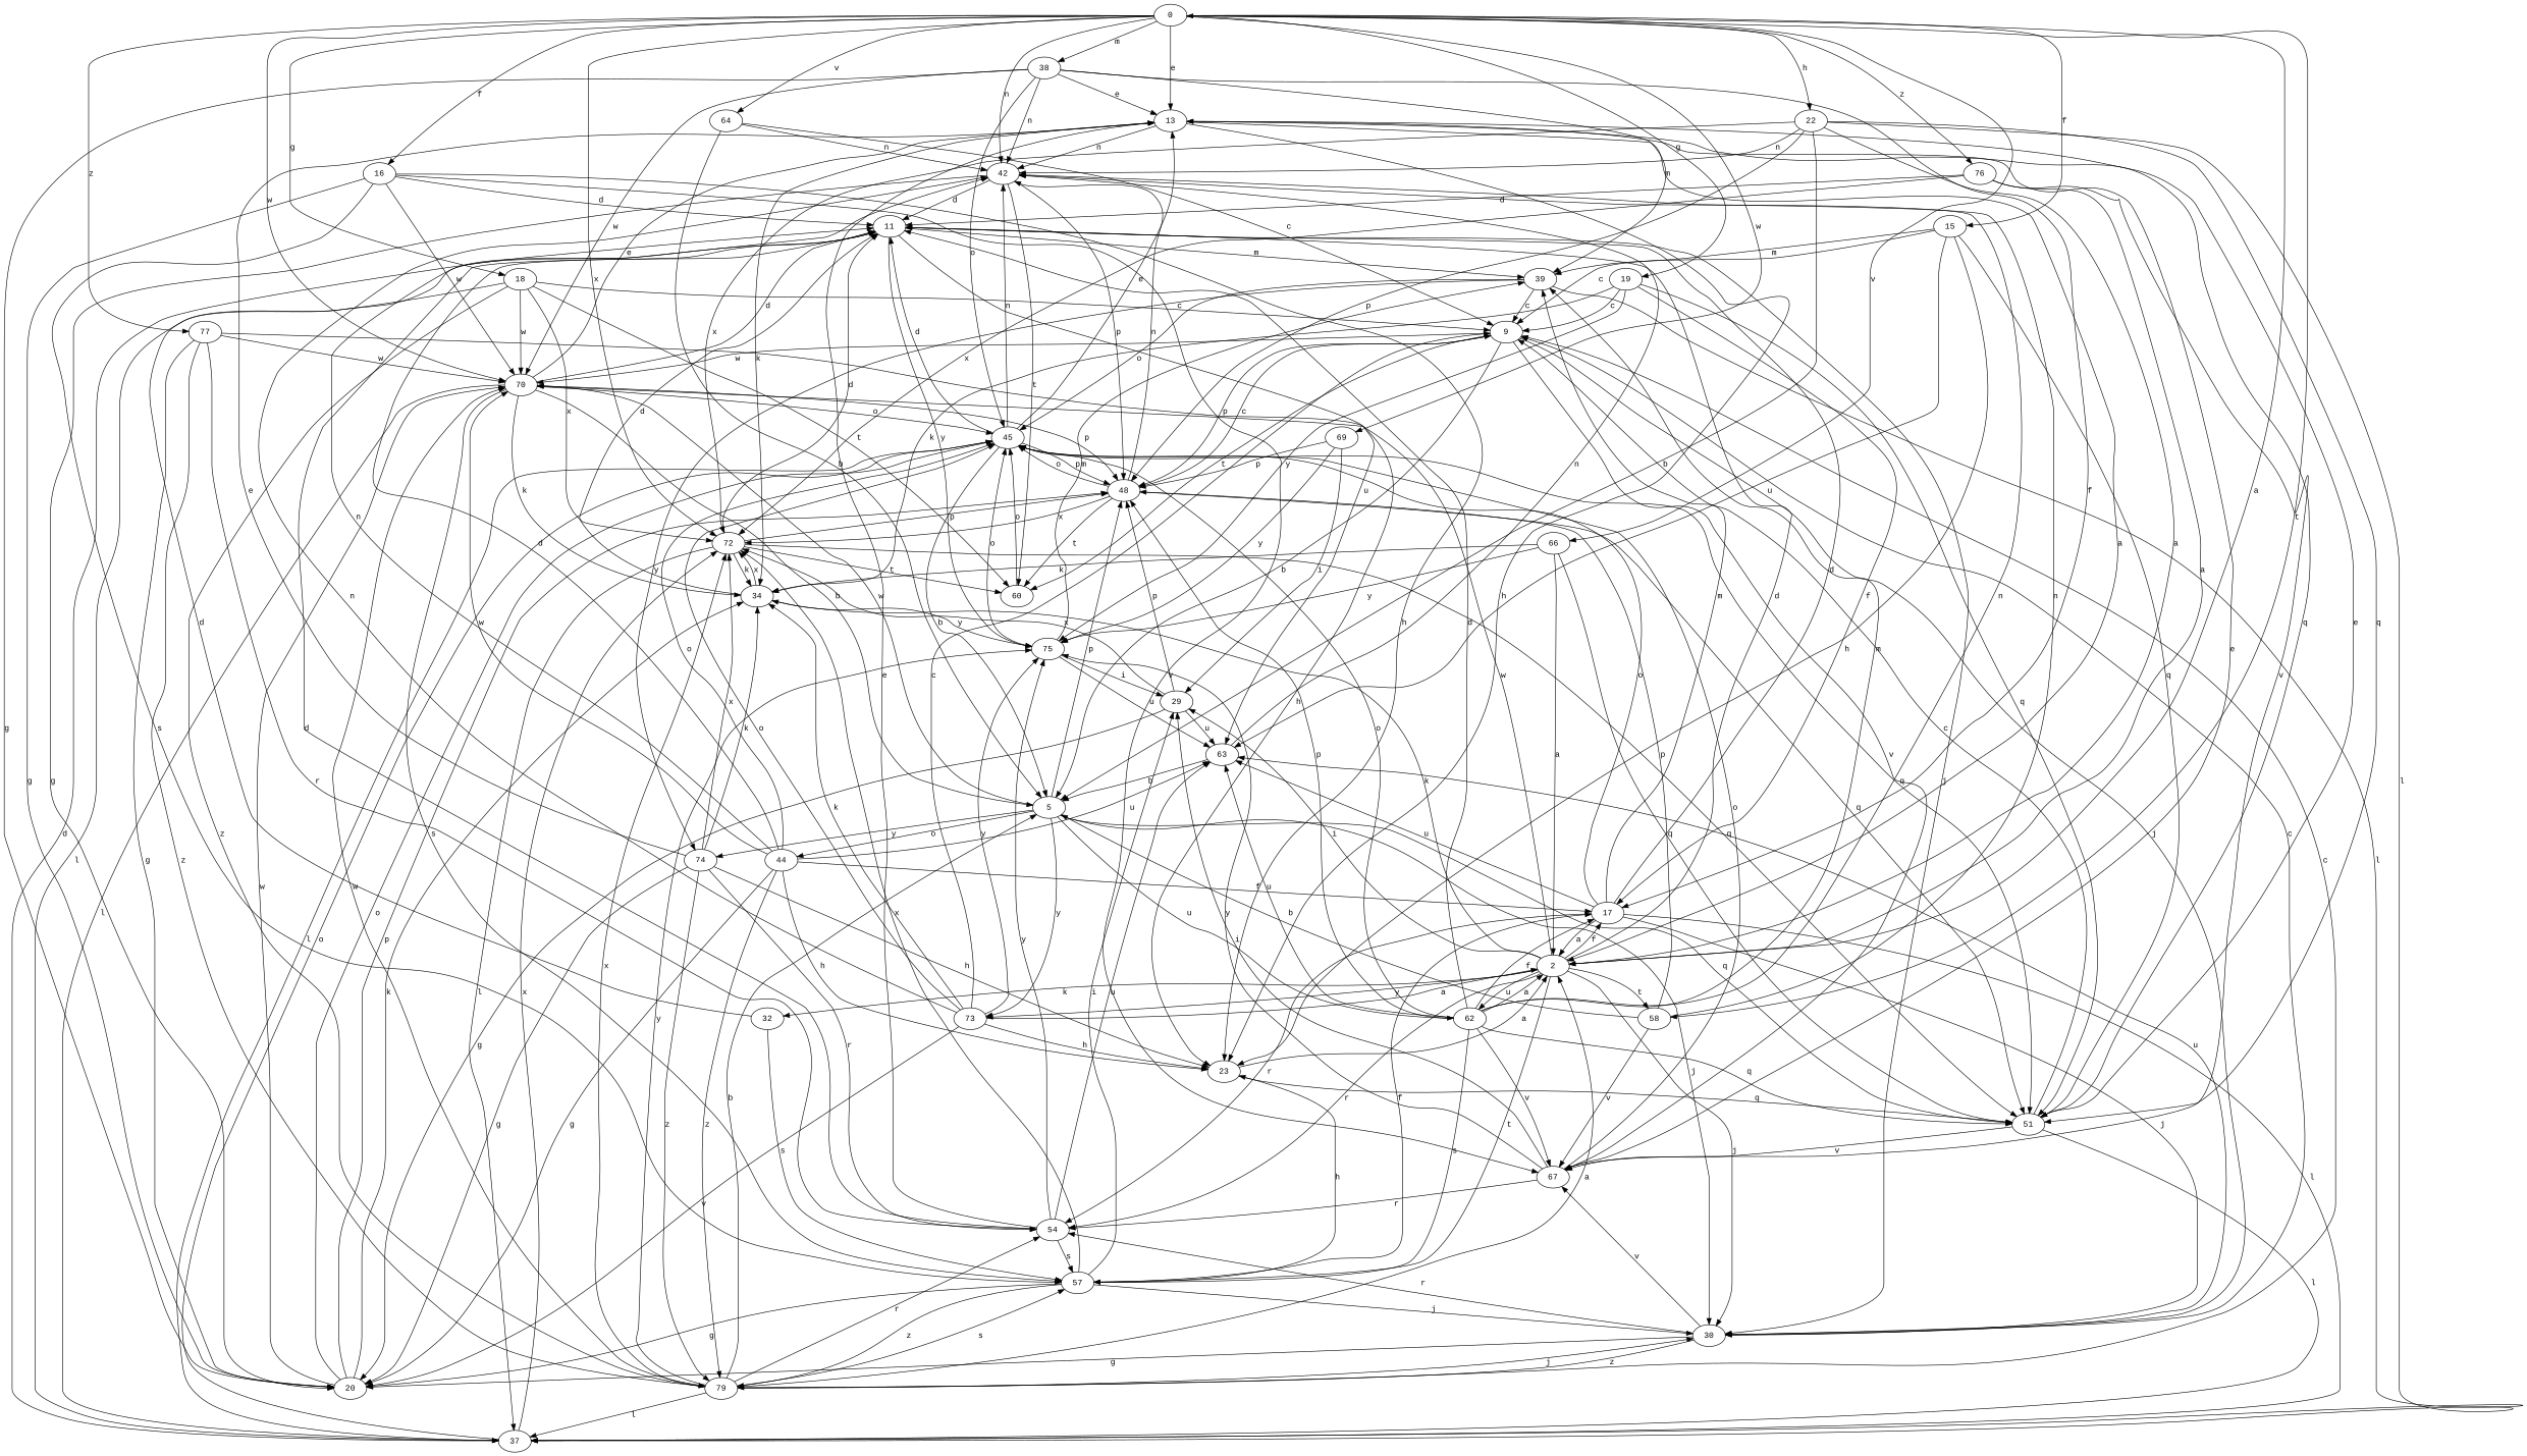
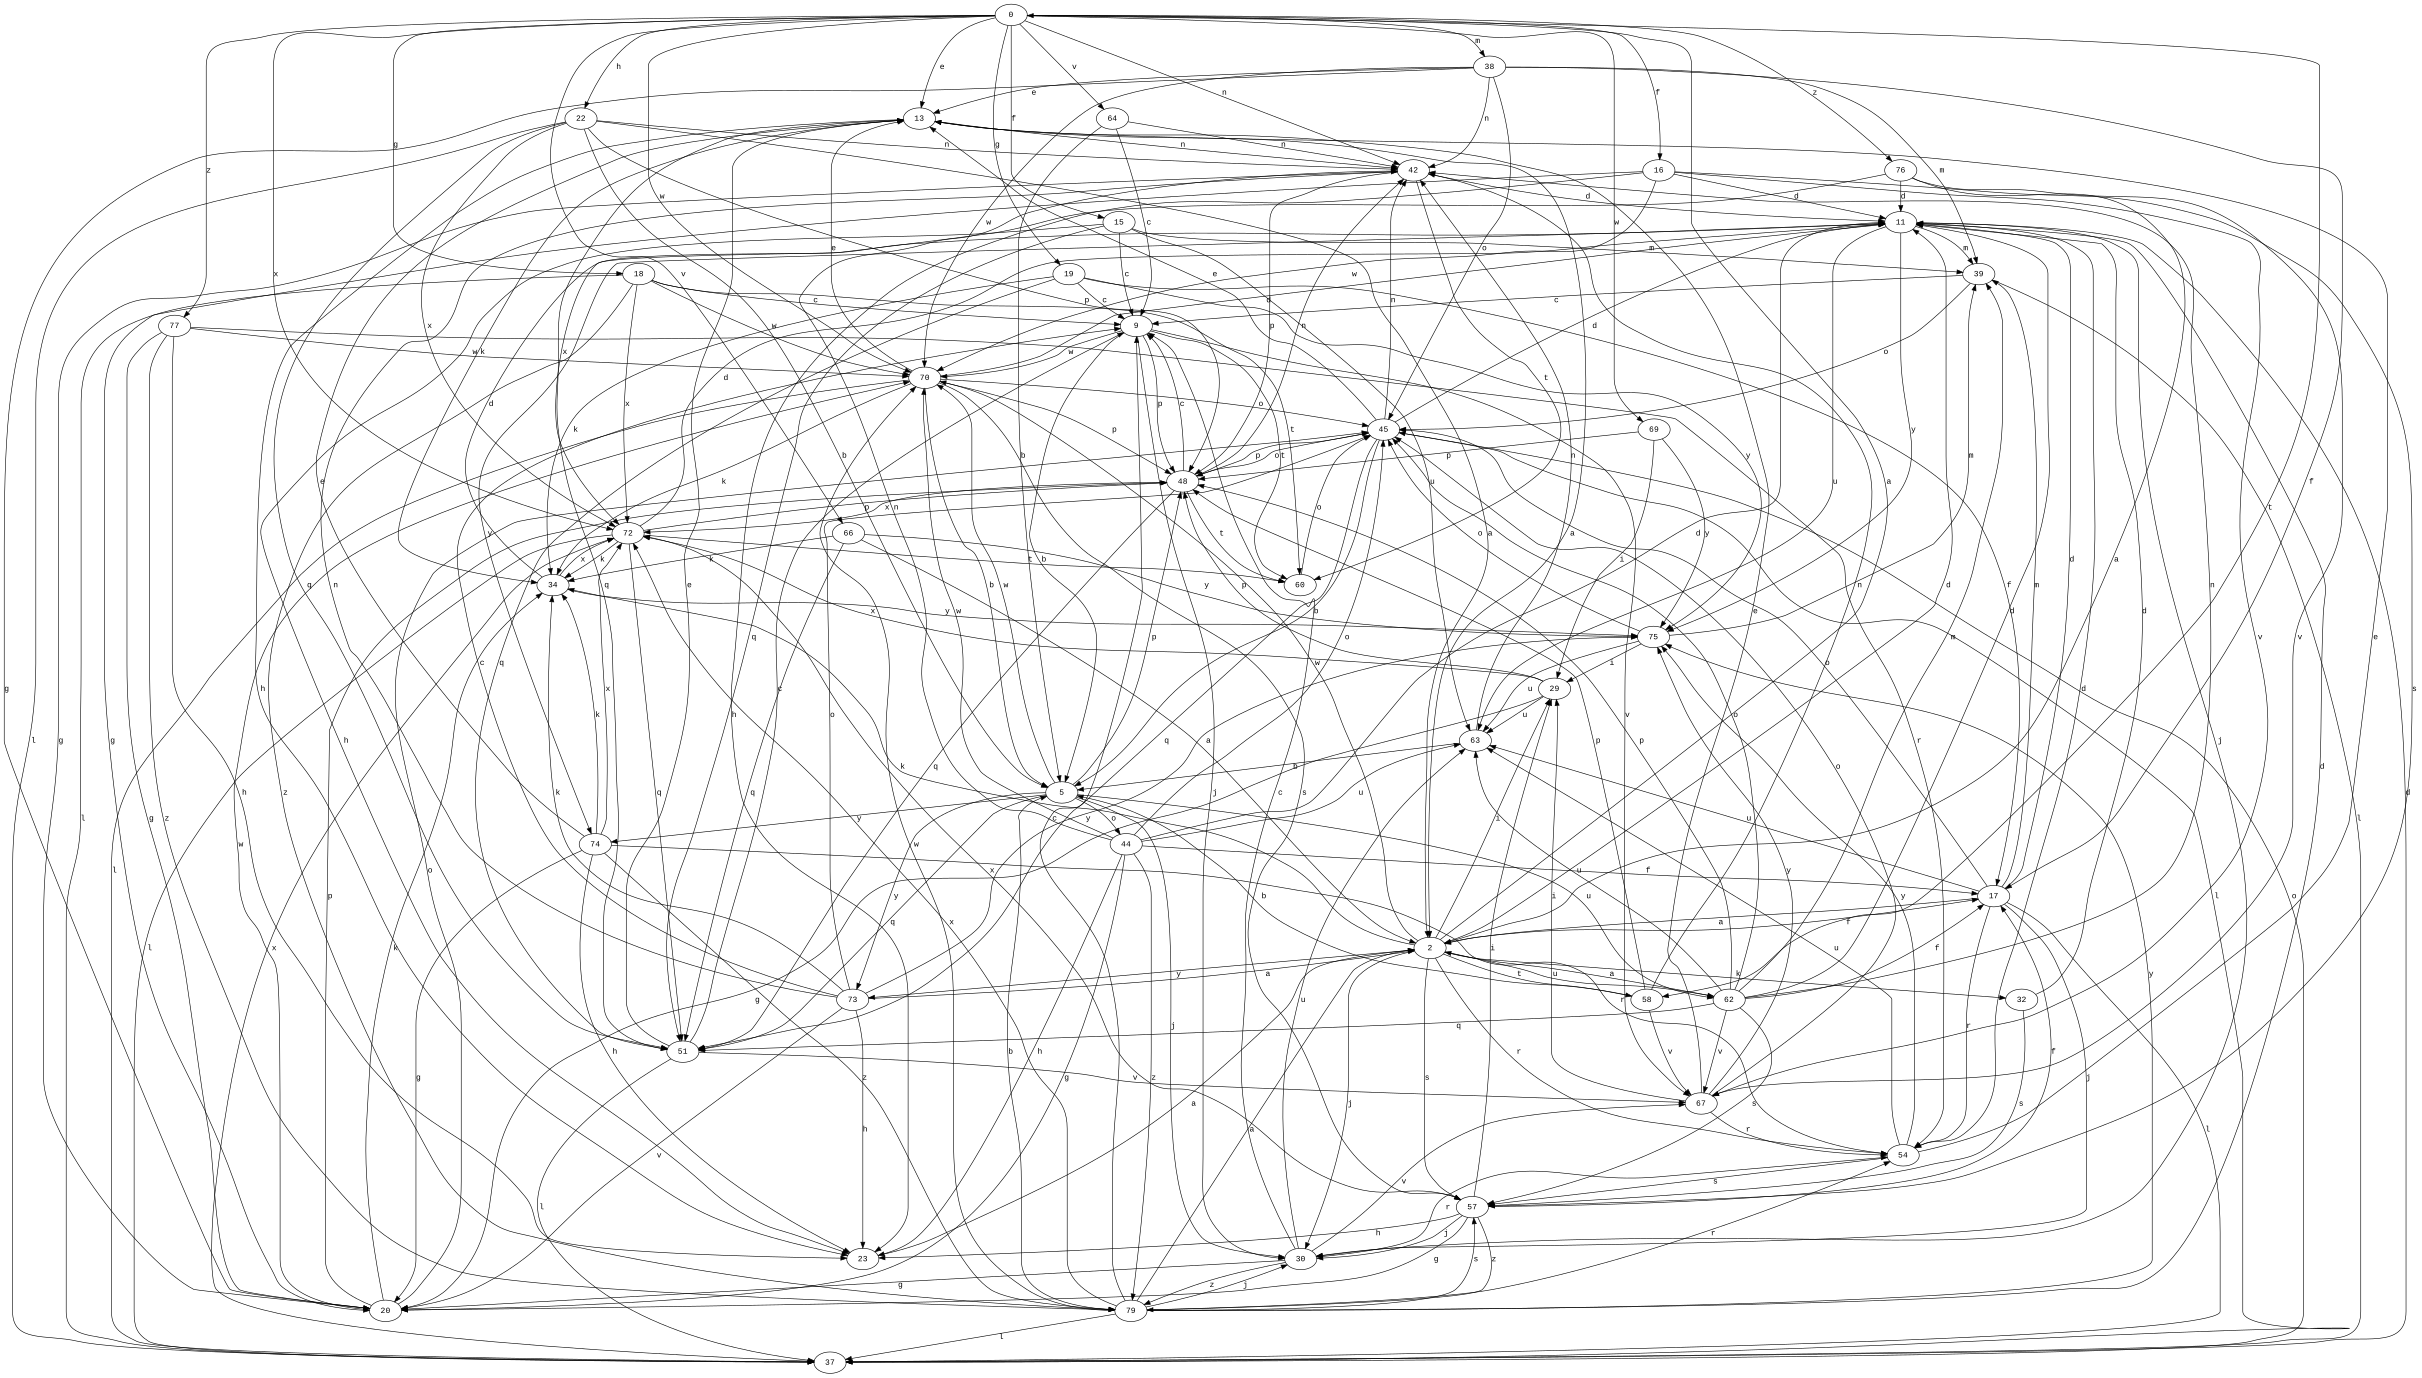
  strict digraph {
    fontname="Liberation Mono"
    node [fontname="Liberation Mono"]
    edge [fontname="Liberation Mono"]
    0
    13
    15
    16
    18
    19
    22
    38
    42
    58
    64
    66
    69
    70
    72
    76
    77
    2
    34
    51
    23
    9
    39
    63
    11
    57
    67
    20
    60
    37
    79
    17
    75
    5
    48
    45
    n37 [label=29]
    54
    30
    32
    62
    73
    74
    44
    0 -> 13 [label=e]
    0 -> 15 [label=f]
    0 -> 16 [label=f]
    0 -> 18 [label=g]
    0 -> 19 [label=g]
    0 -> 22 [label=h]
    0 -> 38 [label=m]
    0 -> 42 [label=n]
    0 -> 58 [label=t]
    0 -> 64 [label=v]
    0 -> 66 [label=v]
    0 -> 69 [label=w]
    0 -> 70 [label=w]
    0 -> 72 [label=x]
    0 -> 76 [label=z]
    0 -> 77 [label=z]
    13 -> 42 [label=n]
    13 -> 2 [label=a]
    13 -> 34 [label=k]
    13 -> 51 [label=q]
    13 -> 23 [label=h]
    15 -> 51 [label=q]
    15 -> 23 [label=h]
    15 -> 9 [label=c]
    15 -> 39 [label=m]
    15 -> 63 [label=u]
    16 -> 70 [label=w]
    16 -> 23 [label=h]
    16 -> 11 [label=d]
    16 -> 57 [label=s]
    16 -> 67 [label=v]
    16 -> 20 [label=g]
    18 -> 70 [label=w]
    18 -> 72 [label=x]
    18 -> 9 [label=c]
    18 -> 60 [label=t]
    18 -> 37 [label=l]
    18 -> 79 [label=z]
    19 -> 34 [label=k]
    19 -> 51 [label=q]
    19 -> 9 [label=c]
    19 -> 17 [label=f]
    19 -> 75 [label=y]
    22 -> 42 [label=n]
    22 -> 72 [label=x]
    22 -> 2 [label=a]
    22 -> 51 [label=q]
    22 -> 37 [label=l]
    22 -> 5 [label=b]
    22 -> 48 [label=p]
    38 -> 13 [label=e]
    38 -> 42 [label=n]
    38 -> 70 [label=w]
    38 -> 39 [label=m]
    38 -> 20 [label=g]
    38 -> 17 [label=f]
    38 -> 45 [label=o]
    42 -> 11 [label=d]
    42 -> 20 [label=g]
    42 -> 60 [label=t]
    42 -> 48 [label=p]
    58 -> 42 [label=n]
    58 -> 67 [label=v]
    58 -> 5 [label=b]
    58 -> 48 [label=p]
    64 -> 42 [label=n]
    64 -> 9 [label=c]
    64 -> 5 [label=b]
    66 -> 2 [label=a]
    66 -> 34 [label=k]
    66 -> 51 [label=q]
    66 -> 75 [label=y]
    69 -> 75 [label=y]
    69 -> 48 [label=p]
    69 -> n37 [label=i]
    70 -> 13 [label=e]
    70 -> 34 [label=k]
    70 -> 11 [label=d]
    70 -> 57 [label=s]
    70 -> 37 [label=l]
    70 -> 5 [label=b]
    70 -> 48 [label=p]
    70 -> 45 [label=o]
    72 -> 34 [label=k]
    72 -> 51 [label=q]
    72 -> 11 [label=d]
    72 -> 60 [label=t]
    72 -> 37 [label=l]
    72 -> 48 [label=p]
    76 -> 72 [label=x]
    76 -> 2 [label=a]
    76 -> 11 [label=d]
    76 -> 67 [label=v]
    77 -> 70 [label=w]
    77 -> 23 [label=h]
    77 -> 20 [label=g]
    77 -> 79 [label=z]
    77 -> 54 [label=r]
    2 -> 0 [label=a]
    2 -> 58 [label=t]
    2 -> 70 [label=w]
    2 -> 34 [label=k]
    2 -> 11 [label=d]
-   2 -> 57 [label=t]
+   2 -> 57 [label=s]
    2 -> 17 [label=f]
    2 -> n37 [label=i]
    2 -> 54 [label=r]
    2 -> 30 [label=j]
    2 -> 32 [label=k]
    2 -> 62 [label=u]
    2 -> 73 [label=y]
    34 -> 72 [label=x]
    34 -> 11 [label=d]
    34 -> 75 [label=y]
    51 -> 13 [label=e]
    51 -> 9 [label=c]
    51 -> 67 [label=v]
    51 -> 37 [label=l]
    23 -> 2 [label=a]
-   23 -> 51 [label=q]
    9 -> 70 [label=w]
    9 -> 67 [label=v]
    9 -> 60 [label=t]
    9 -> 5 [label=b]
    9 -> 48 [label=p]
    9 -> 30 [label=j]
    39 -> 9 [label=c]
    39 -> 37 [label=l]
    39 -> 45 [label=o]
    63 -> 42 [label=n]
    63 -> 5 [label=b]
    11 -> 39 [label=m]
    11 -> 63 [label=u]
    11 -> 75 [label=y]
    11 -> 30 [label=j]
-   39 -> 74 [label=y]
+   11 -> 74 [label=y]
    57 -> 72 [label=x]
    57 -> 23 [label=h]
    57 -> 20 [label=g]
    57 -> 79 [label=z]
    57 -> 17 [label=f]
    57 -> n37 [label=i]
    57 -> 30 [label=j]
    67 -> 13 [label=e]
    67 -> 75 [label=y]
    67 -> 45 [label=o]
    67 -> n37 [label=i]
    67 -> 54 [label=r]
    20 -> 70 [label=w]
    20 -> 34 [label=k]
    20 -> 48 [label=p]
    20 -> 45 [label=o]
    60 -> 45 [label=o]
    37 -> 72 [label=x]
    37 -> 11 [label=d]
    37 -> 45 [label=o]
    79 -> 70 [label=w]
    79 -> 72 [label=x]
    79 -> 2 [label=a]
    79 -> 9 [label=c]
+   79 -> 11 [label=d]
    79 -> 57 [label=s]
    79 -> 37 [label=l]
    79 -> 75 [label=y]
    79 -> 5 [label=b]
    79 -> 54 [label=r]
    79 -> 30 [label=j]
    17 -> 2 [label=a]
    17 -> 39 [label=m]
    17 -> 63 [label=u]
    17 -> 11 [label=d]
    17 -> 37 [label=l]
    17 -> 45 [label=o]
    17 -> 54 [label=r]
    17 -> 30 [label=j]
    75 -> 39 [label=m]
    75 -> 63 [label=u]
    75 -> 45 [label=o]
    75 -> n37 [label=i]
    5 -> 70 [label=w]
    5 -> 51 [label=q]
    5 -> 48 [label=p]
    5 -> 30 [label=j]
    5 -> 62 [label=u]
    5 -> 73 [label=y]
    5 -> 74 [label=y]
    5 -> 44 [label=o]
    48 -> 42 [label=n]
    48 -> 72 [label=x]
    48 -> 51 [label=q]
    48 -> 9 [label=c]
    48 -> 60 [label=t]
    48 -> 45 [label=o]
    45 -> 13 [label=e]
    45 -> 42 [label=n]
    45 -> 51 [label=q]
    45 -> 11 [label=d]
    45 -> 37 [label=l]
    45 -> 5 [label=b]
    45 -> 48 [label=p]
    n37 -> 72 [label=x]
    n37 -> 63 [label=u]
    n37 -> 20 [label=g]
    n37 -> 48 [label=p]
    54 -> 13 [label=e]
    54 -> 63 [label=u]
    54 -> 11 [label=d]
    54 -> 57 [label=s]
    54 -> 75 [label=y]
    30 -> 9 [label=c]
    30 -> 63 [label=u]
    30 -> 67 [label=v]
    30 -> 20 [label=g]
    30 -> 79 [label=z]
    30 -> 54 [label=r]
    32 -> 11 [label=d]
    32 -> 57 [label=s]
    62 -> 42 [label=n]
    62 -> 2 [label=a]
    62 -> 51 [label=q]
    62 -> 39 [label=m]
    62 -> 63 [label=u]
    62 -> 11 [label=d]
    62 -> 57 [label=s]
    62 -> 67 [label=v]
    62 -> 17 [label=f]
    62 -> 48 [label=p]
    62 -> 45 [label=o]
    73 -> 42 [label=n]
    73 -> 2 [label=a]
    73 -> 34 [label=k]
    73 -> 23 [label=h]
    73 -> 9 [label=c]
    73 -> 20 [label=v]
    73 -> 75 [label=y]
    73 -> 45 [label=o]
    74 -> 13 [label=e]
    74 -> 72 [label=x]
    74 -> 34 [label=k]
    74 -> 23 [label=h]
    74 -> 20 [label=g]
    74 -> 79 [label=z]
    74 -> 54 [label=r]
    44 -> 42 [label=n]
    44 -> 70 [label=w]
    44 -> 23 [label=h]
    44 -> 63 [label=u]
    44 -> 11 [label=d]
    44 -> 20 [label=g]
    44 -> 79 [label=z]
    44 -> 17 [label=f]
    44 -> 45 [label=o]
  }
